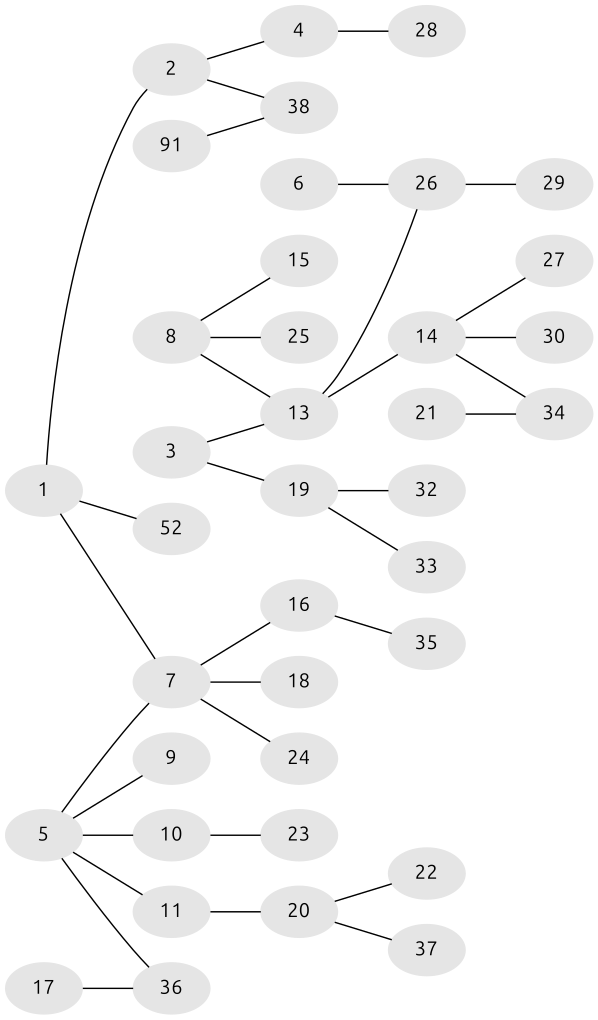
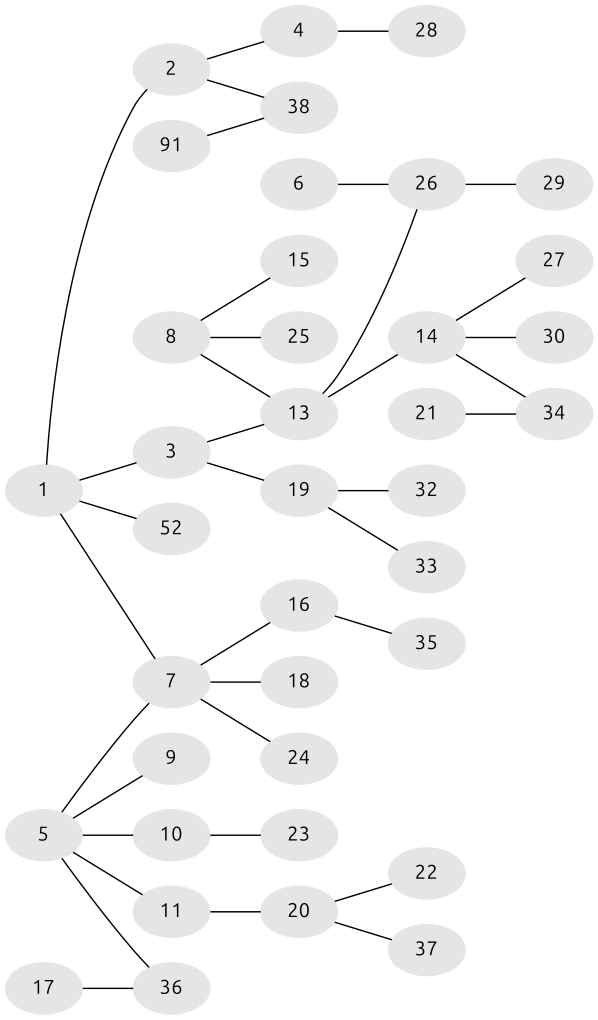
  graph {
    fontname=Ubuntu
    rankdir=LR
    node [color=gray90 fontname=Ubuntu style=filled]
    edge [fontname=Ubuntu weight=1.0]
    1
    2
    3
    7
    n5 [label=52]
    4
    38
    13
    19
    16
    18
    24
    28
    26
    14
    32
    33
    5
    9
    10
    11
    36
    23
    20
    6
    29
    35
    8
    15
    25
    22
    37
    27
    30
    34
    17
    21
    n38 [label=91]
    1 -- 2
+   1 -- 3
    1 -- 7
    1 -- n5
    2 -- 4
    2 -- 38
    3 -- 13
    3 -- 19
    7 -- 16
    7 -- 18
    7 -- 24
    4 -- 28
    13 -- 26
    13 -- 14
    19 -- 32
    19 -- 33
    16 -- 35
    26 -- 29
    14 -- 27
    14 -- 30
    14 -- 34
    5 -- 7
    5 -- 9
    5 -- 10
    5 -- 11
    5 -- 36
    10 -- 23
    11 -- 20
    20 -- 22
    20 -- 37
    6 -- 26
    8 -- 13
    8 -- 15
    8 -- 25
    17 -- 36
    21 -- 34
    n38 -- 38
  }
